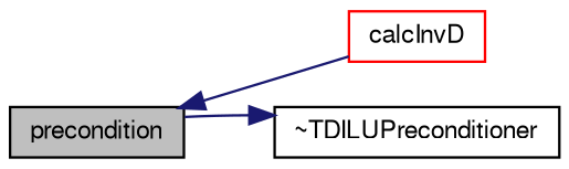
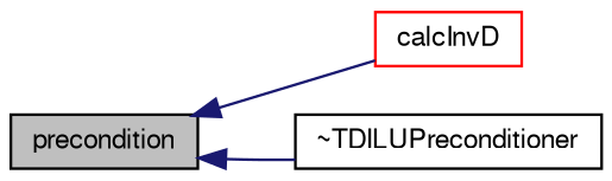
  digraph {
    rankdir=LR
    node [color=black fontname=FreeSans fontsize=10 shape=record]
    edge [color=midnightblue dir=back fontname=FreeSans fontsize=10 labelfontname=FreeSans labelfontsize=10 style=solid]
    n1 [fillcolor=grey75 fontcolor=black height=0.2 label=precondition style=filled width=0.4]
    n2 [color=red height=0.2 label=calcInvD width=0.4]
    n3 [height=0.2 label="~TDILUPreconditioner" width=0.4]
    n1 -> n2
-   n3 -> n1
+   n1 -> n3
  }
